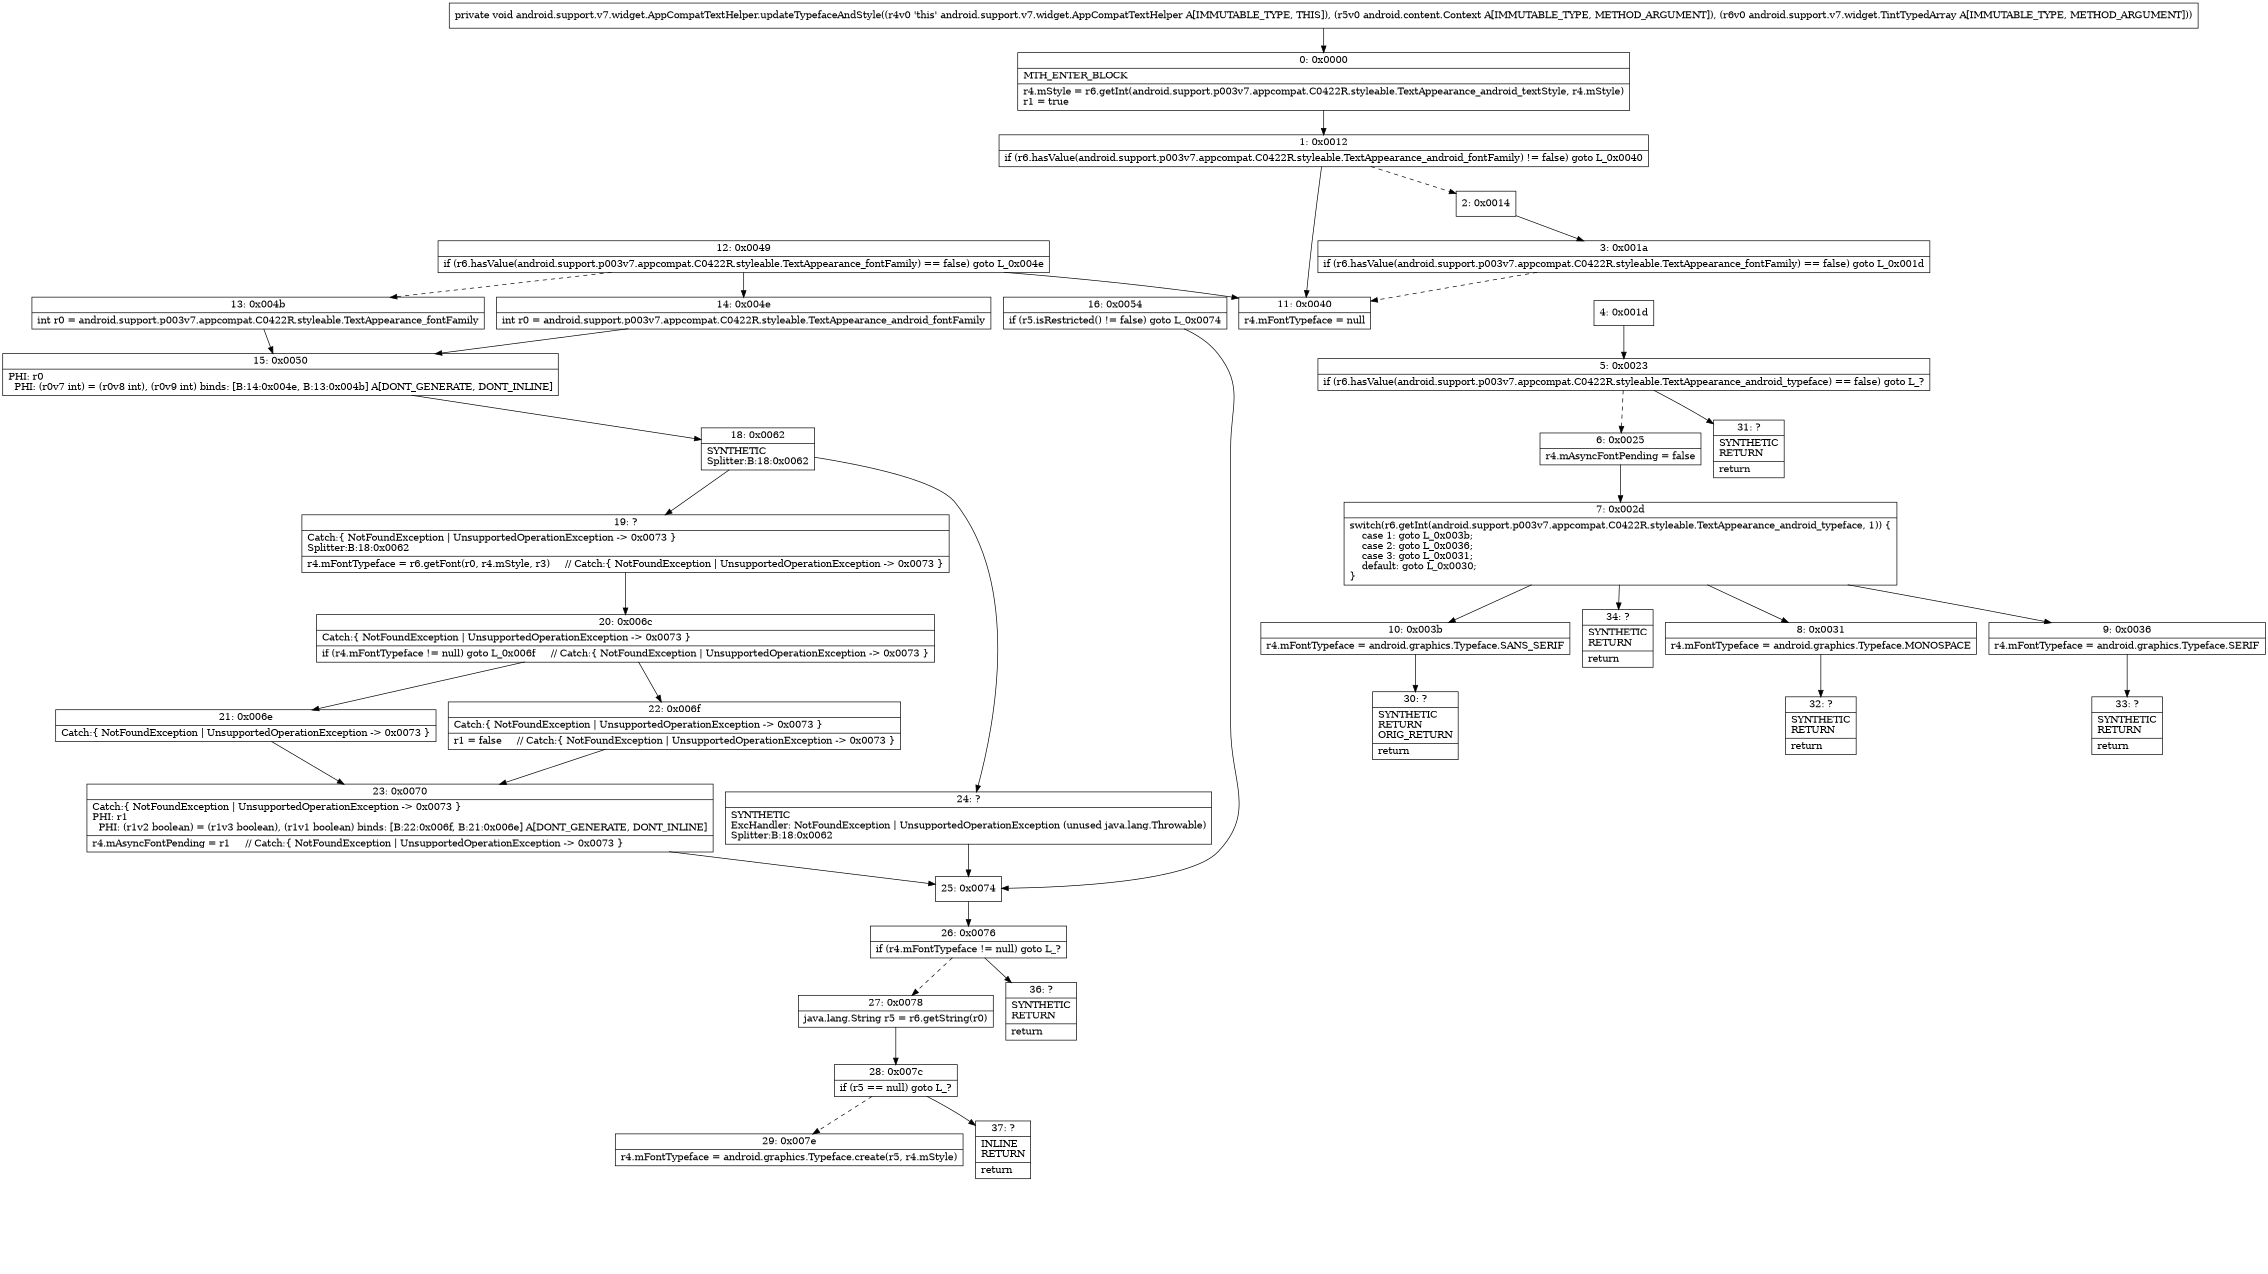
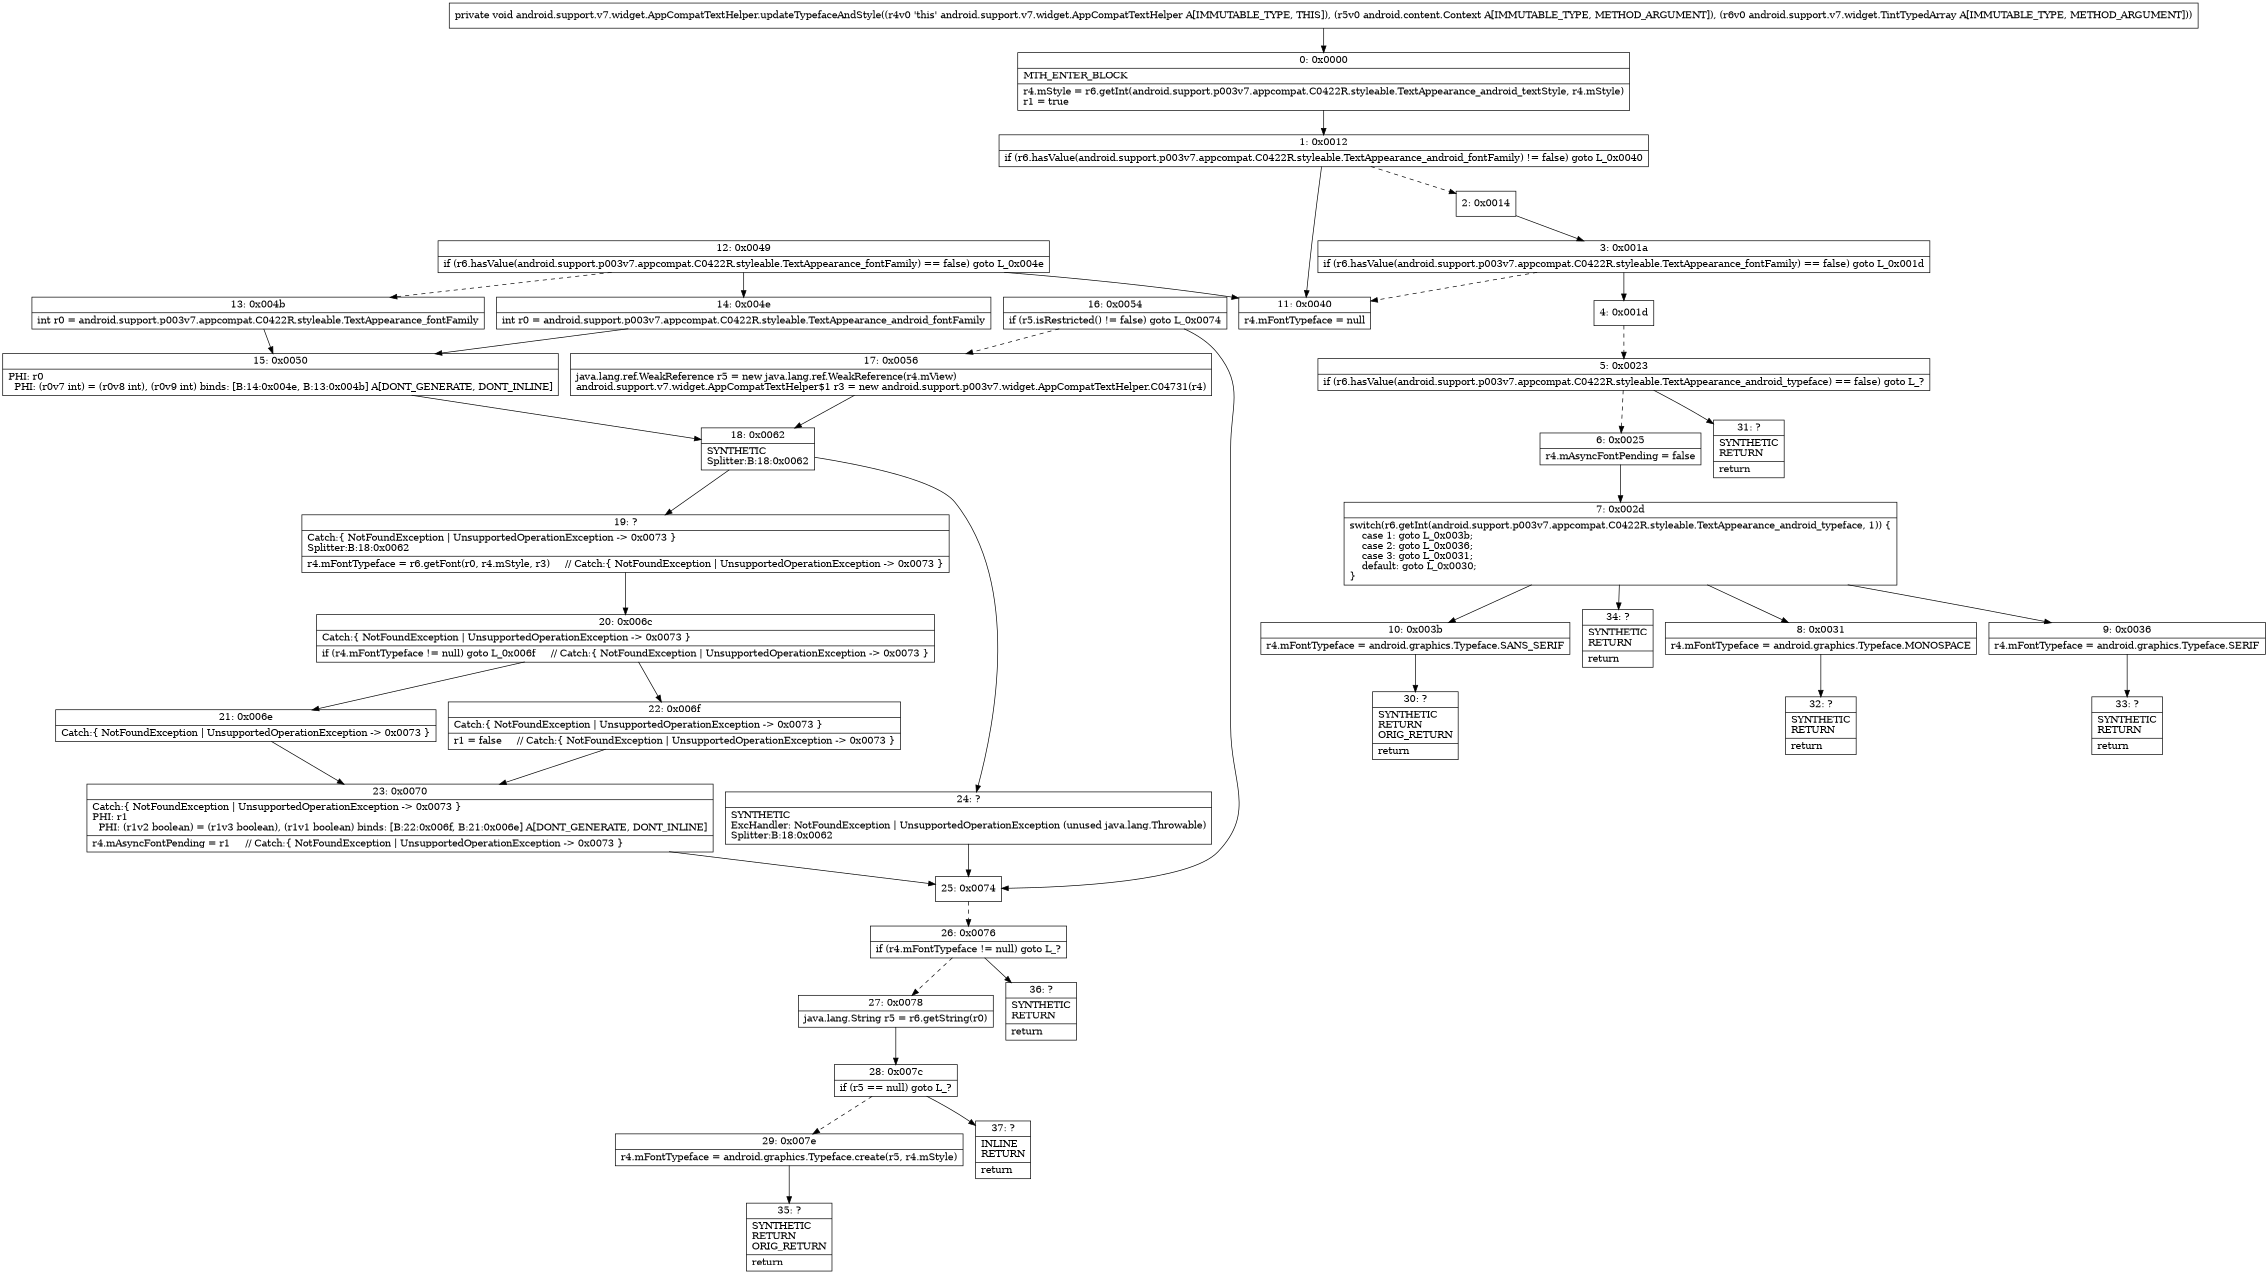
  digraph {
    node [shape=record]
    n1 [label="{0\:\ 0x0000|MTH_ENTER_BLOCK\l|r4.mStyle = r6.getInt(android.support.p003v7.appcompat.C0422R.styleable.TextAppearance_android_textStyle, r4.mStyle)\lr1 = true\l}"]
    n2 [label="{1\:\ 0x0012|if (r6.hasValue(android.support.p003v7.appcompat.C0422R.styleable.TextAppearance_android_fontFamily) != false) goto L_0x0040\l}"]
    n3 [label="{2\:\ 0x0014}"]
    n4 [label="{11\:\ 0x0040|r4.mFontTypeface = null\l}"]
    n5 [label="{3\:\ 0x001a|if (r6.hasValue(android.support.p003v7.appcompat.C0422R.styleable.TextAppearance_fontFamily) == false) goto L_0x001d\l}"]
    n6 [label="{4\:\ 0x001d}"]
    n7 [label="{5\:\ 0x0023|if (r6.hasValue(android.support.p003v7.appcompat.C0422R.styleable.TextAppearance_android_typeface) == false) goto L_?\l}"]
    n8 [label="{6\:\ 0x0025|r4.mAsyncFontPending = false\l}"]
    n9 [label="{31\:\ ?|SYNTHETIC\lRETURN\l|return\l}"]
    n10 [label="{7\:\ 0x002d|switch(r6.getInt(android.support.p003v7.appcompat.C0422R.styleable.TextAppearance_android_typeface, 1)) \{\l    case 1: goto L_0x003b;\l    case 2: goto L_0x0036;\l    case 3: goto L_0x0031;\l    default: goto L_0x0030;\l\}\l}"]
    n11 [label="{8\:\ 0x0031|r4.mFontTypeface = android.graphics.Typeface.MONOSPACE\l}"]
    n12 [label="{9\:\ 0x0036|r4.mFontTypeface = android.graphics.Typeface.SERIF\l}"]
    n13 [label="{10\:\ 0x003b|r4.mFontTypeface = android.graphics.Typeface.SANS_SERIF\l}"]
    n14 [label="{34\:\ ?|SYNTHETIC\lRETURN\l|return\l}"]
    n15 [label="{32\:\ ?|SYNTHETIC\lRETURN\l|return\l}"]
    n16 [label="{33\:\ ?|SYNTHETIC\lRETURN\l|return\l}"]
    n17 [label="{30\:\ ?|SYNTHETIC\lRETURN\lORIG_RETURN\l|return\l}"]
    n18 [label="{12\:\ 0x0049|if (r6.hasValue(android.support.p003v7.appcompat.C0422R.styleable.TextAppearance_fontFamily) == false) goto L_0x004e\l}"]
    n19 [label="{13\:\ 0x004b|int r0 = android.support.p003v7.appcompat.C0422R.styleable.TextAppearance_fontFamily\l}"]
    n20 [label="{14\:\ 0x004e|int r0 = android.support.p003v7.appcompat.C0422R.styleable.TextAppearance_android_fontFamily\l}"]
    n21 [label="{15\:\ 0x0050|PHI: r0 \l  PHI: (r0v7 int) = (r0v8 int), (r0v9 int) binds: [B:14:0x004e, B:13:0x004b] A[DONT_GENERATE, DONT_INLINE]\l}"]
    n22 [label="{18\:\ 0x0062|SYNTHETIC\lSplitter:B:18:0x0062\l}"]
    n23 [label="{16\:\ 0x0054|if (r5.isRestricted() != false) goto L_0x0074\l}"]
+   n24 [label="{17\:\ 0x0056|java.lang.ref.WeakReference r5 = new java.lang.ref.WeakReference(r4.mView)\landroid.support.v7.widget.AppCompatTextHelper$1 r3 = new android.support.p003v7.widget.AppCompatTextHelper.C04731(r4)\l}"]
    n25 [label="{25\:\ 0x0074}"]
    n26 [label="{26\:\ 0x0076|if (r4.mFontTypeface != null) goto L_?\l}"]
    n27 [label="{19\:\ ?|Catch:\{ NotFoundException \| UnsupportedOperationException \-\> 0x0073 \}\lSplitter:B:18:0x0062\l|r4.mFontTypeface = r6.getFont(r0, r4.mStyle, r3)     \/\/ Catch:\{ NotFoundException \| UnsupportedOperationException \-\> 0x0073 \}\l}"]
    n28 [label="{24\:\ ?|SYNTHETIC\lExcHandler: NotFoundException \| UnsupportedOperationException (unused java.lang.Throwable)\lSplitter:B:18:0x0062\l}"]
    n29 [label="{20\:\ 0x006c|Catch:\{ NotFoundException \| UnsupportedOperationException \-\> 0x0073 \}\l|if (r4.mFontTypeface != null) goto L_0x006f     \/\/ Catch:\{ NotFoundException \| UnsupportedOperationException \-\> 0x0073 \}\l}"]
    n30 [label="{21\:\ 0x006e|Catch:\{ NotFoundException \| UnsupportedOperationException \-\> 0x0073 \}\l}"]
    n31 [label="{22\:\ 0x006f|Catch:\{ NotFoundException \| UnsupportedOperationException \-\> 0x0073 \}\l|r1 = false     \/\/ Catch:\{ NotFoundException \| UnsupportedOperationException \-\> 0x0073 \}\l}"]
    n32 [label="{23\:\ 0x0070|Catch:\{ NotFoundException \| UnsupportedOperationException \-\> 0x0073 \}\lPHI: r1 \l  PHI: (r1v2 boolean) = (r1v3 boolean), (r1v1 boolean) binds: [B:22:0x006f, B:21:0x006e] A[DONT_GENERATE, DONT_INLINE]\l|r4.mAsyncFontPending = r1     \/\/ Catch:\{ NotFoundException \| UnsupportedOperationException \-\> 0x0073 \}\l}"]
    n33 [label="{27\:\ 0x0078|java.lang.String r5 = r6.getString(r0)\l}"]
    n34 [label="{36\:\ ?|SYNTHETIC\lRETURN\l|return\l}"]
    n35 [label="{28\:\ 0x007c|if (r5 == null) goto L_?\l}"]
    n36 [label="{29\:\ 0x007e|r4.mFontTypeface = android.graphics.Typeface.create(r5, r4.mStyle)\l}"]
    n37 [label="{37\:\ ?|INLINE\lRETURN\l|return\l}"]
+   n38 [label="{35\:\ ?|SYNTHETIC\lRETURN\lORIG_RETURN\l|return\l}"]
    n39 [label="{private void android.support.v7.widget.AppCompatTextHelper.updateTypefaceAndStyle((r4v0 'this' android.support.v7.widget.AppCompatTextHelper A[IMMUTABLE_TYPE, THIS]), (r5v0 android.content.Context A[IMMUTABLE_TYPE, METHOD_ARGUMENT]), (r6v0 android.support.v7.widget.TintTypedArray A[IMMUTABLE_TYPE, METHOD_ARGUMENT])) }"]
    n1 -> n2
    n2 -> n3 [style=dashed]
    n2 -> n4
    n3 -> n5
    n5 -> n4 [style=dashed]
-   n6 -> n7
+   n5 -> n6
+   n6 -> n7 [style=dashed]
    n7 -> n8 [style=dashed]
    n7 -> n9
    n8 -> n10
    n10 -> n11
    n10 -> n12
    n10 -> n13
    n10 -> n14
    n11 -> n15
    n12 -> n16
    n13 -> n17
    n18 -> n4
    n18 -> n19 [style=dashed]
    n18 -> n20
    n19 -> n21
    n20 -> n21
    n21 -> n22
    n22 -> n27
    n22 -> n28
+   n23 -> n24 [style=dashed]
    n23 -> n25
-   n25 -> n26
+   n24 -> n22
+   n25 -> n26 [style=dashed]
    n26 -> n33 [style=dashed]
    n26 -> n34
    n27 -> n29
    n28 -> n25
    n29 -> n30 [style=solid]
    n29 -> n31
    n30 -> n32
    n31 -> n32
    n32 -> n25
    n33 -> n35
    n35 -> n36 [style=dashed]
    n35 -> n37
+   n36 -> n38
    n39 -> n1
  }
